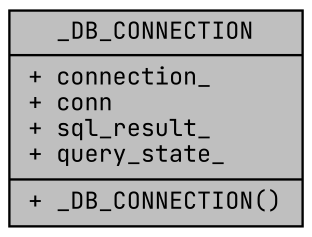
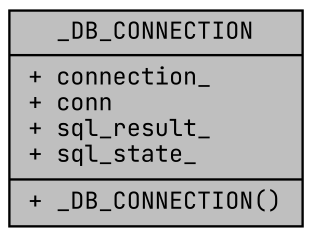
  digraph {
    fontname="JetBrains Mono"
-   n1 [color=black fillcolor=grey75 fontcolor=black fontname="JetBrains Mono" fontsize=10 height=0.2 label="{_DB_CONNECTION\n|+ connection_\l+ conn\l+ sql_result_\l+ query_state_\l|+ _DB_CONNECTION()\l}" shape=record style=filled width=0.4]
+   n1 [color=black fillcolor=grey75 fontcolor=black fontname="JetBrains Mono" fontsize=10 height=0.2 label="{_DB_CONNECTION\n|+ connection_\l+ conn\l+ sql_result_\l+ sql_state_\l|+ _DB_CONNECTION()\l}" shape=record style=filled width=0.4]
  }
